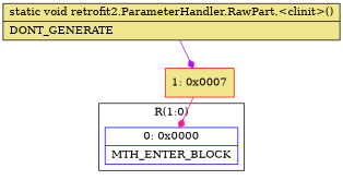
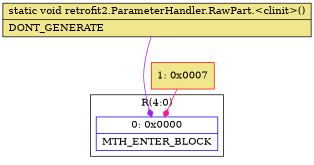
  digraph {
    node [fillcolor=khaki shape=record style=filled]
    edge [arrowhead=diamond]
    n1 [color=blue fillcolor=white label="{0\:\ 0x0000|MTH_ENTER_BLOCK\l}"]
    n2 [color=red label="{1\:\ 0x0007}"]
    n3 [label="{static void retrofit2.ParameterHandler.RawPart.\<clinit\>()  | DONT_GENERATE\l}"]
    subgraph cluster_1 {
-     label="R(1:0)"
+     label="R(4:0)"
      n1
    }
    n2 -> n1 [color=deeppink]
-   n3 -> n2 [color=purple]
+   n3 -> n1 [color=purple]
  }
